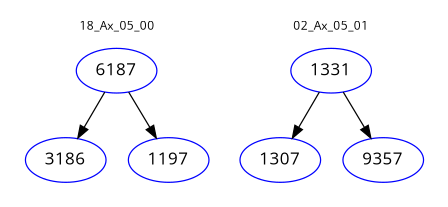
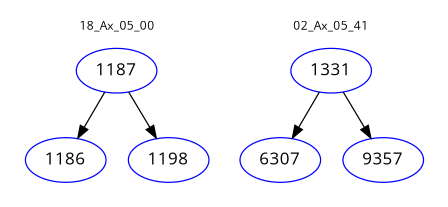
  digraph {
    fontname="Open Sans"
    node [color=blue fontname="Open Sans"]
    edge [color=black fontname="Open Sans"]
-   n1 [label=6187]
-   n2 [label=3186]
-   n3 [label=1197]
+   n1 [label=1187]
+   n2 [label=1186]
+   n3 [label=1198]
    n4 [label=1331]
-   n5 [label=1307]
+   n5 [label=6307]
    n6 [label=9357]
    subgraph cluster_1 {
      color=white
      fontsize=10
      label="18_Ax_05_00"
      n1
      n2
      n3
    }
    subgraph cluster_2 {
      color=white
      fontsize=10
-     label="02_Ax_05_01"
+     label="02_Ax_05_41"
      n4
      n5
      n6
    }
    n1 -> n2
    n1 -> n3
    n4 -> n5
    n4 -> n6
  }
